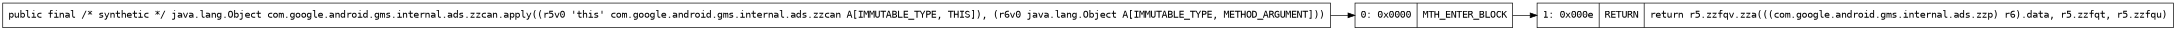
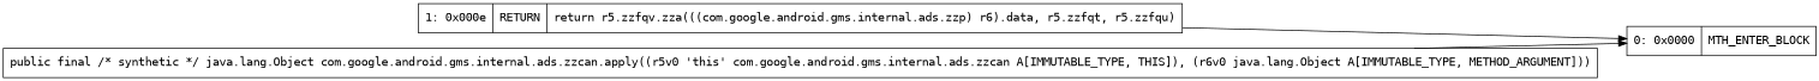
  digraph {
    rankdir=LR
    fontname="DejaVu Sans Mono"
    node [shape=record fontname="DejaVu Sans Mono"]
    edge [fontname="DejaVu Sans Mono"]
    n1 [label="{0\:\ 0x0000|MTH_ENTER_BLOCK\l}"]
    n2 [label="{1\:\ 0x000e|RETURN\l|return r5.zzfqv.zza(((com.google.android.gms.internal.ads.zzp) r6).data, r5.zzfqt, r5.zzfqu)\l}"]
    n3 [label="{public final \/* synthetic *\/ java.lang.Object com.google.android.gms.internal.ads.zzcan.apply((r5v0 'this' com.google.android.gms.internal.ads.zzcan A[IMMUTABLE_TYPE, THIS]), (r6v0 java.lang.Object A[IMMUTABLE_TYPE, METHOD_ARGUMENT])) }"]
-   n1 -> n2
+   n2 -> n1
    n3 -> n1
  }
